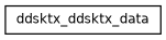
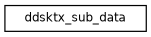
  digraph {
    rankdir=LR
-   n1 [color=black fillcolor=white fontname=Helvetica fontsize=10 height=0.2 label=ddsktx_ddsktx_data shape=record style=filled width=0.4]
+   n1 [color=black fillcolor=white fontname=Helvetica fontsize=10 height=0.2 label=ddsktx_sub_data shape=record style=filled width=0.4]
  }
